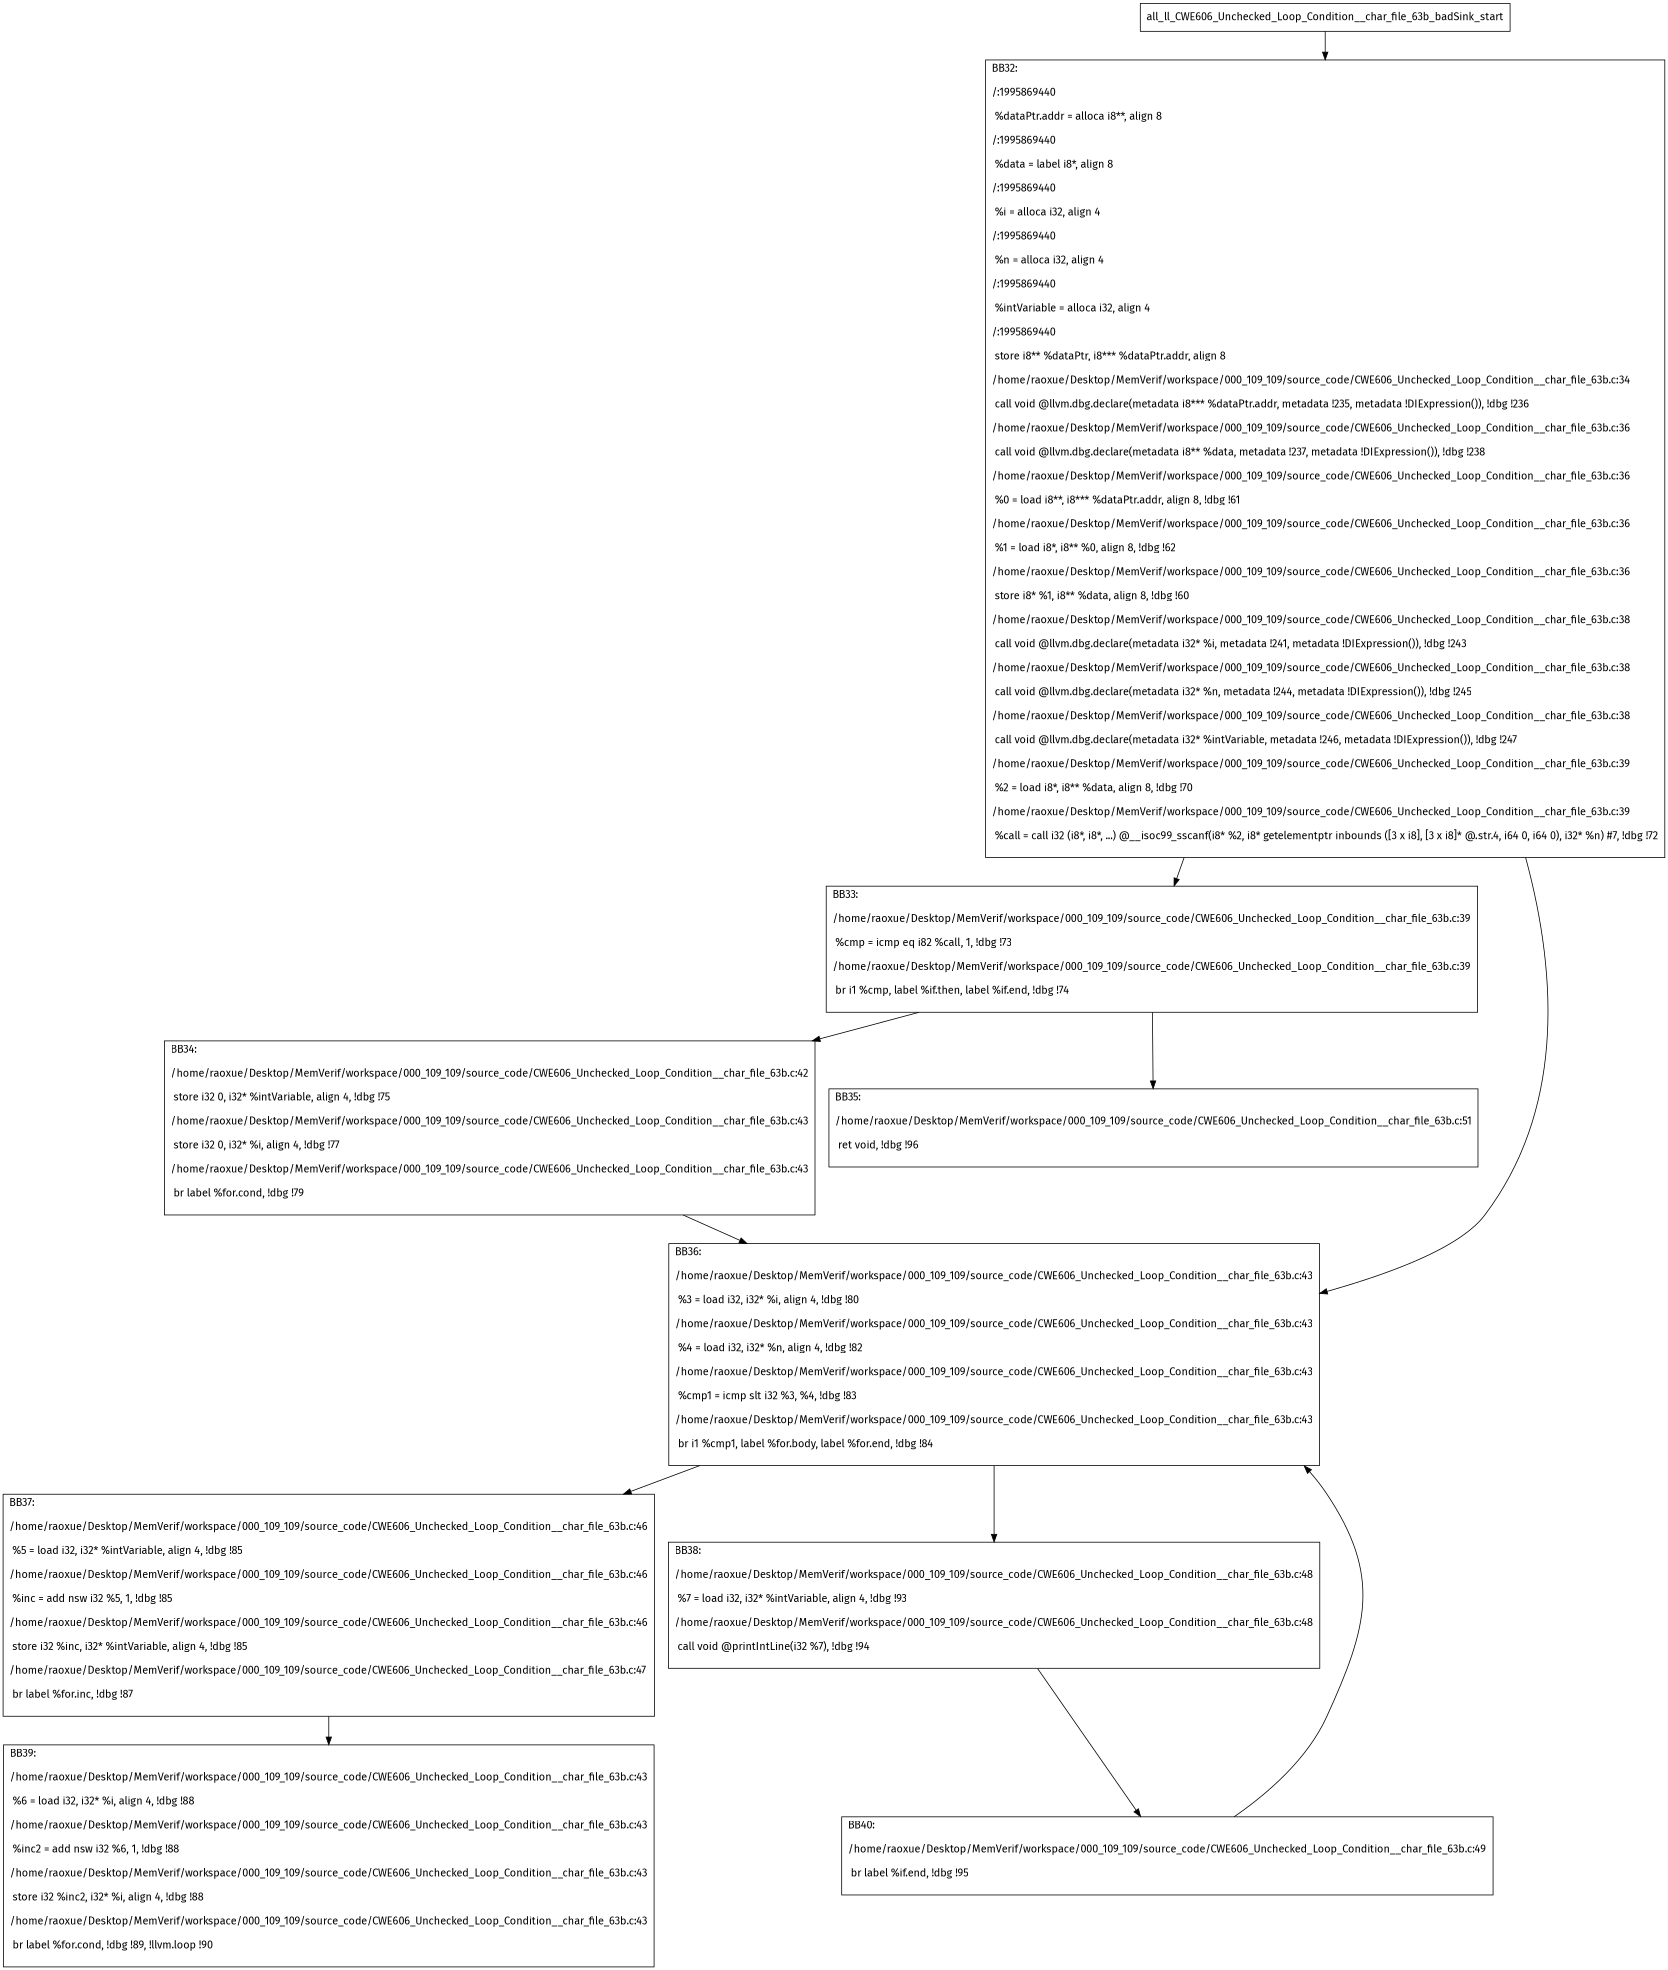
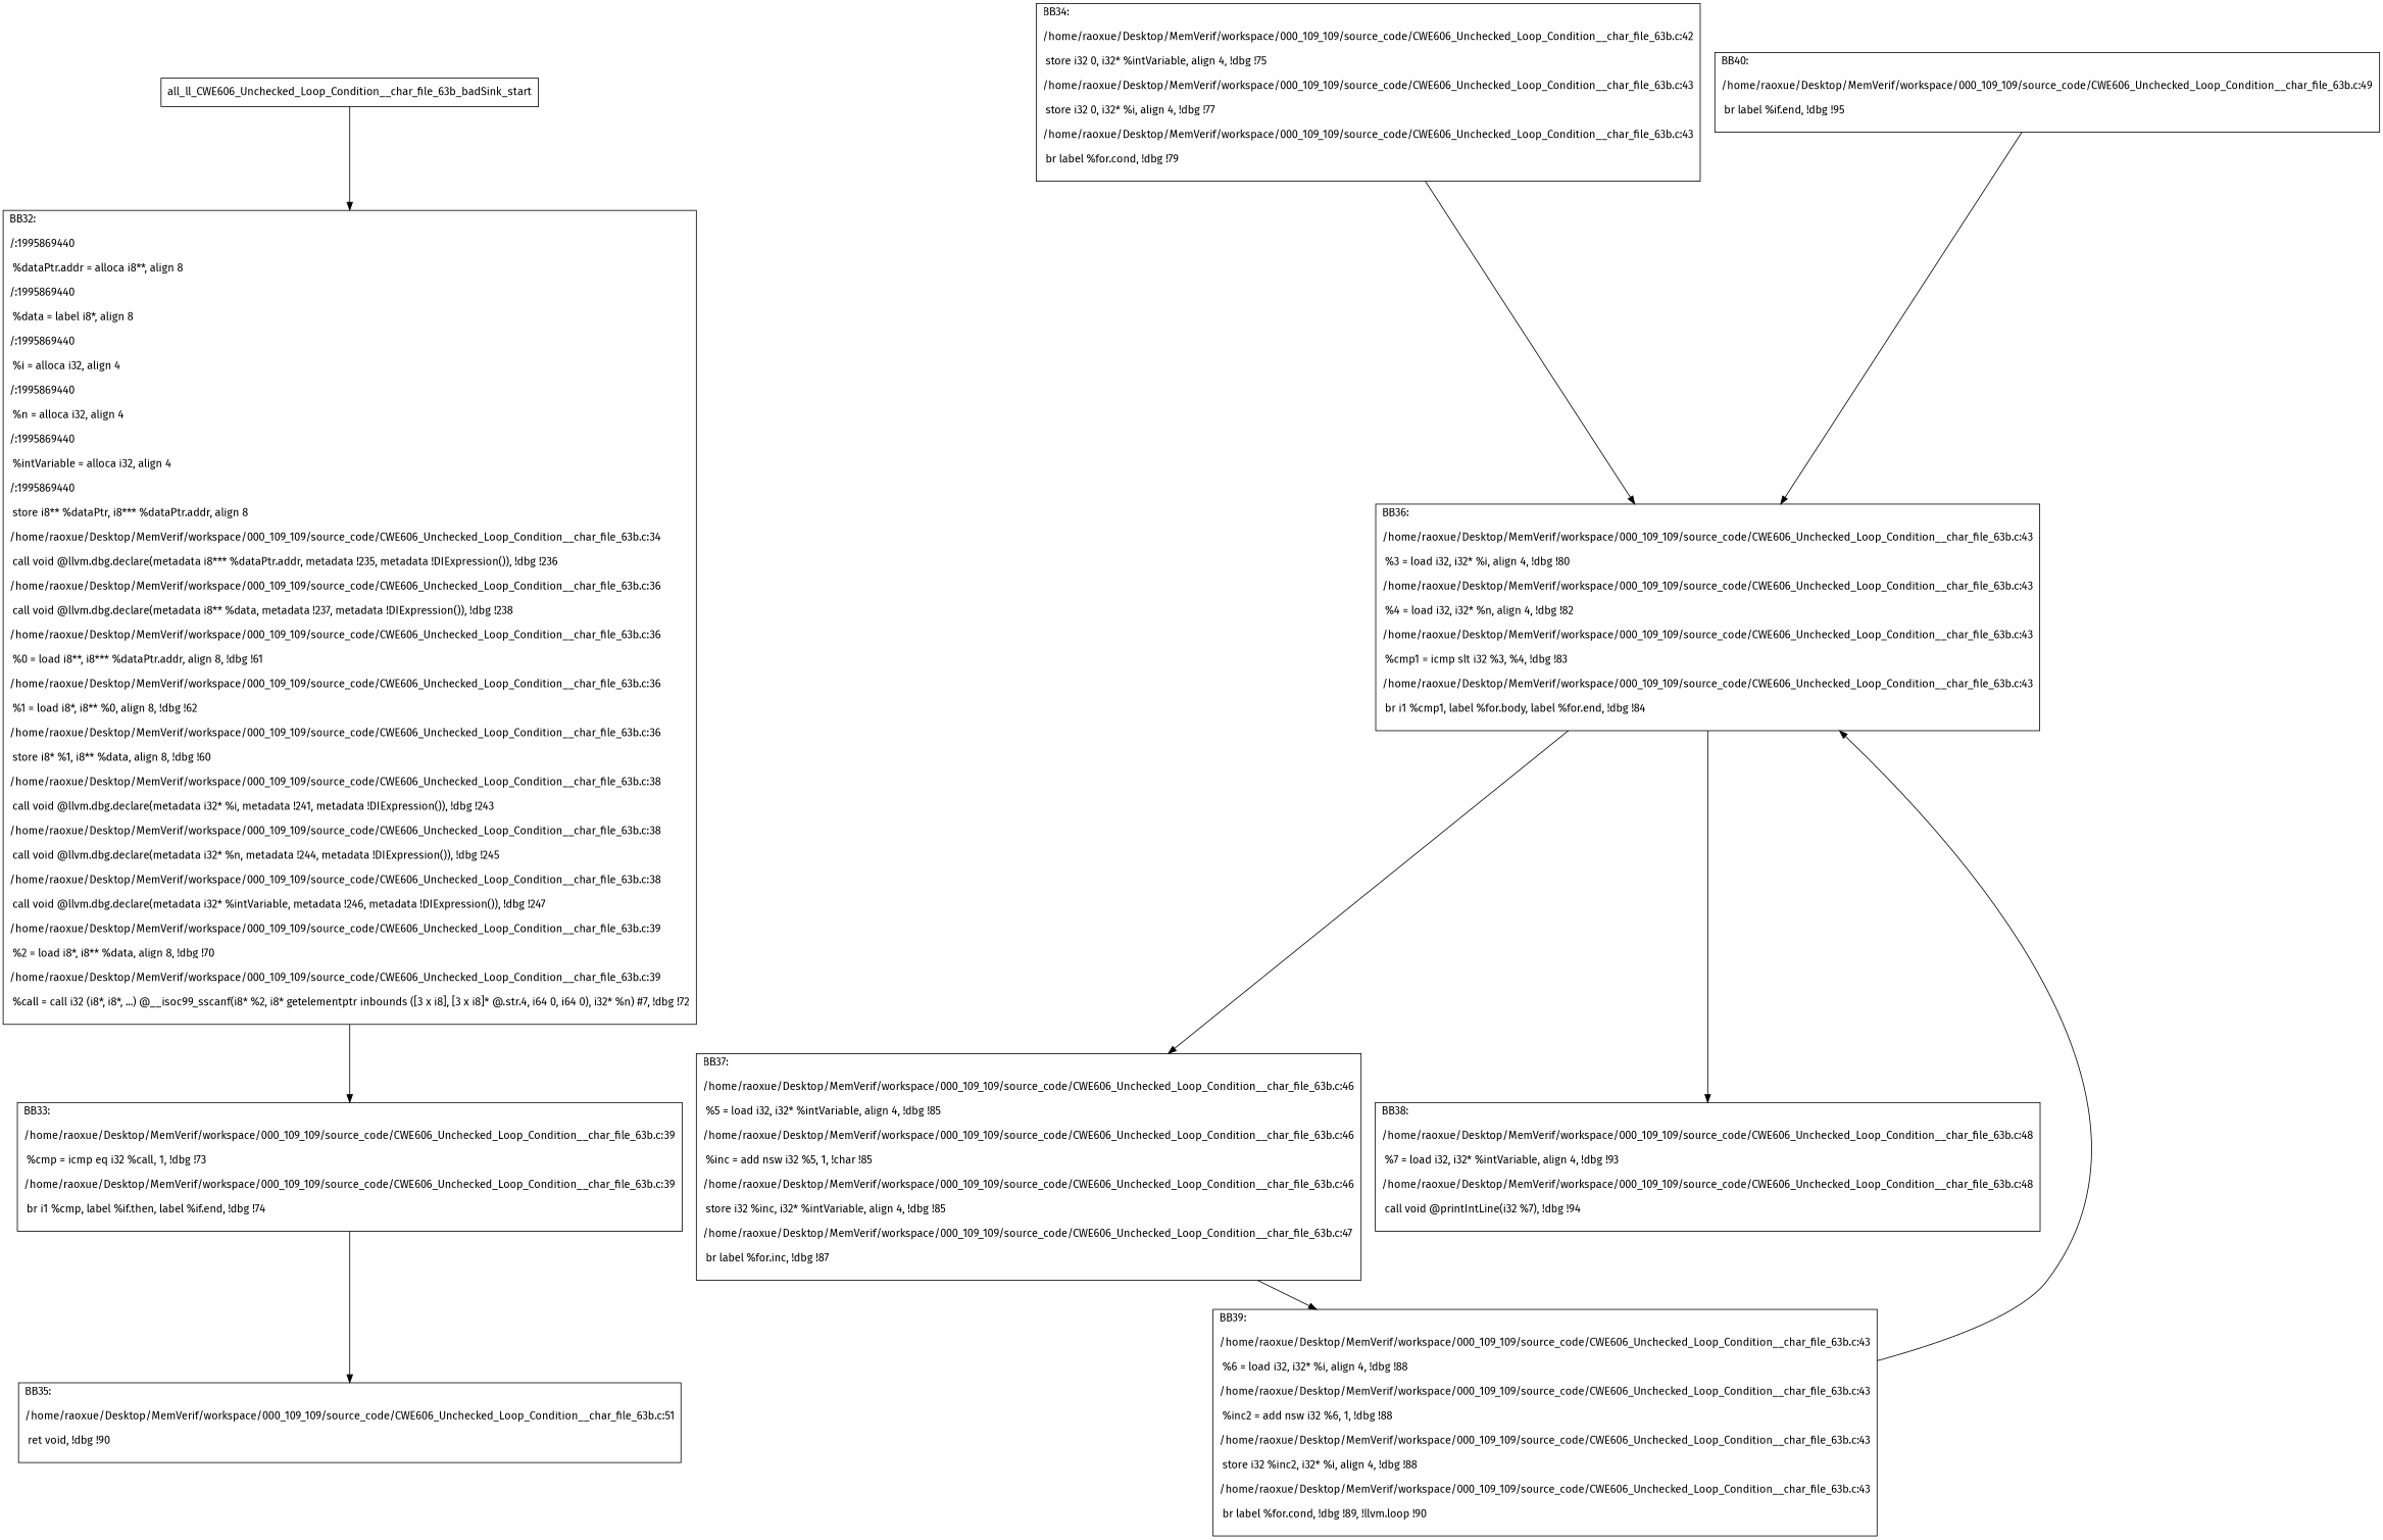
  digraph {
    fontname="Fira Sans"
    node [fontname="Fira Sans" shape=record]
    edge [fontname="Fira Sans"]
    n1 [label="{all_ll_CWE606_Unchecked_Loop_Condition__char_file_63b_badSink_start}"]
    n2 [label="{BB32:\l\l/:1995869440\l\n  %dataPtr.addr = alloca i8**, align 8\l\n/:1995869440\l\n  %data = label i8*, align 8\l\n/:1995869440\l\n  %i = alloca i32, align 4\l\n/:1995869440\l\n  %n = alloca i32, align 4\l\n/:1995869440\l\n  %intVariable = alloca i32, align 4\l\n/:1995869440\l\n  store i8** %dataPtr, i8*** %dataPtr.addr, align 8\l\n/home/raoxue/Desktop/MemVerif/workspace/000_109_109/source_code/CWE606_Unchecked_Loop_Condition__char_file_63b.c:34\l\n  call void @llvm.dbg.declare(metadata i8*** %dataPtr.addr, metadata !235, metadata !DIExpression()), !dbg !236\l\n/home/raoxue/Desktop/MemVerif/workspace/000_109_109/source_code/CWE606_Unchecked_Loop_Condition__char_file_63b.c:36\l\n  call void @llvm.dbg.declare(metadata i8** %data, metadata !237, metadata !DIExpression()), !dbg !238\l\n/home/raoxue/Desktop/MemVerif/workspace/000_109_109/source_code/CWE606_Unchecked_Loop_Condition__char_file_63b.c:36\l\n  %0 = load i8**, i8*** %dataPtr.addr, align 8, !dbg !61\l\n/home/raoxue/Desktop/MemVerif/workspace/000_109_109/source_code/CWE606_Unchecked_Loop_Condition__char_file_63b.c:36\l\n  %1 = load i8*, i8** %0, align 8, !dbg !62\l\n/home/raoxue/Desktop/MemVerif/workspace/000_109_109/source_code/CWE606_Unchecked_Loop_Condition__char_file_63b.c:36\l\n  store i8* %1, i8** %data, align 8, !dbg !60\l\n/home/raoxue/Desktop/MemVerif/workspace/000_109_109/source_code/CWE606_Unchecked_Loop_Condition__char_file_63b.c:38\l\n  call void @llvm.dbg.declare(metadata i32* %i, metadata !241, metadata !DIExpression()), !dbg !243\l\n/home/raoxue/Desktop/MemVerif/workspace/000_109_109/source_code/CWE606_Unchecked_Loop_Condition__char_file_63b.c:38\l\n  call void @llvm.dbg.declare(metadata i32* %n, metadata !244, metadata !DIExpression()), !dbg !245\l\n/home/raoxue/Desktop/MemVerif/workspace/000_109_109/source_code/CWE606_Unchecked_Loop_Condition__char_file_63b.c:38\l\n  call void @llvm.dbg.declare(metadata i32* %intVariable, metadata !246, metadata !DIExpression()), !dbg !247\l\n/home/raoxue/Desktop/MemVerif/workspace/000_109_109/source_code/CWE606_Unchecked_Loop_Condition__char_file_63b.c:39\l\n  %2 = load i8*, i8** %data, align 8, !dbg !70\l\n/home/raoxue/Desktop/MemVerif/workspace/000_109_109/source_code/CWE606_Unchecked_Loop_Condition__char_file_63b.c:39\l\n  %call = call i32 (i8*, i8*, ...) @__isoc99_sscanf(i8* %2, i8* getelementptr inbounds ([3 x i8], [3 x i8]* @.str.4, i64 0, i64 0), i32* %n) #7, !dbg !72\l\n}"]
-   n3 [label="{BB33:\l\l/home/raoxue/Desktop/MemVerif/workspace/000_109_109/source_code/CWE606_Unchecked_Loop_Condition__char_file_63b.c:39\l\n  %cmp = icmp eq i82 %call, 1, !dbg !73\l\n/home/raoxue/Desktop/MemVerif/workspace/000_109_109/source_code/CWE606_Unchecked_Loop_Condition__char_file_63b.c:39\l\n  br i1 %cmp, label %if.then, label %if.end, !dbg !74\l\n}"]
+   n3 [label="{BB33:\l\l/home/raoxue/Desktop/MemVerif/workspace/000_109_109/source_code/CWE606_Unchecked_Loop_Condition__char_file_63b.c:39\l\n  %cmp = icmp eq i32 %call, 1, !dbg !73\l\n/home/raoxue/Desktop/MemVerif/workspace/000_109_109/source_code/CWE606_Unchecked_Loop_Condition__char_file_63b.c:39\l\n  br i1 %cmp, label %if.then, label %if.end, !dbg !74\l\n}"]
    n4 [label="{BB34:\l\l/home/raoxue/Desktop/MemVerif/workspace/000_109_109/source_code/CWE606_Unchecked_Loop_Condition__char_file_63b.c:42\l\n  store i32 0, i32* %intVariable, align 4, !dbg !75\l\n/home/raoxue/Desktop/MemVerif/workspace/000_109_109/source_code/CWE606_Unchecked_Loop_Condition__char_file_63b.c:43\l\n  store i32 0, i32* %i, align 4, !dbg !77\l\n/home/raoxue/Desktop/MemVerif/workspace/000_109_109/source_code/CWE606_Unchecked_Loop_Condition__char_file_63b.c:43\l\n  br label %for.cond, !dbg !79\l\n}"]
-   n5 [label="{BB35:\l\l/home/raoxue/Desktop/MemVerif/workspace/000_109_109/source_code/CWE606_Unchecked_Loop_Condition__char_file_63b.c:51\l\n  ret void, !dbg !96\l\n}"]
+   n5 [label="{BB35:\l\l/home/raoxue/Desktop/MemVerif/workspace/000_109_109/source_code/CWE606_Unchecked_Loop_Condition__char_file_63b.c:51\l\n  ret void, !dbg !90\l\n}"]
    n6 [label="{BB36:\l\l/home/raoxue/Desktop/MemVerif/workspace/000_109_109/source_code/CWE606_Unchecked_Loop_Condition__char_file_63b.c:43\l\n  %3 = load i32, i32* %i, align 4, !dbg !80\l\n/home/raoxue/Desktop/MemVerif/workspace/000_109_109/source_code/CWE606_Unchecked_Loop_Condition__char_file_63b.c:43\l\n  %4 = load i32, i32* %n, align 4, !dbg !82\l\n/home/raoxue/Desktop/MemVerif/workspace/000_109_109/source_code/CWE606_Unchecked_Loop_Condition__char_file_63b.c:43\l\n  %cmp1 = icmp slt i32 %3, %4, !dbg !83\l\n/home/raoxue/Desktop/MemVerif/workspace/000_109_109/source_code/CWE606_Unchecked_Loop_Condition__char_file_63b.c:43\l\n  br i1 %cmp1, label %for.body, label %for.end, !dbg !84\l\n}"]
-   n7 [label="{BB37:\l\l/home/raoxue/Desktop/MemVerif/workspace/000_109_109/source_code/CWE606_Unchecked_Loop_Condition__char_file_63b.c:46\l\n  %5 = load i32, i32* %intVariable, align 4, !dbg !85\l\n/home/raoxue/Desktop/MemVerif/workspace/000_109_109/source_code/CWE606_Unchecked_Loop_Condition__char_file_63b.c:46\l\n  %inc = add nsw i32 %5, 1, !dbg !85\l\n/home/raoxue/Desktop/MemVerif/workspace/000_109_109/source_code/CWE606_Unchecked_Loop_Condition__char_file_63b.c:46\l\n  store i32 %inc, i32* %intVariable, align 4, !dbg !85\l\n/home/raoxue/Desktop/MemVerif/workspace/000_109_109/source_code/CWE606_Unchecked_Loop_Condition__char_file_63b.c:47\l\n  br label %for.inc, !dbg !87\l\n}"]
+   n7 [label="{BB37:\l\l/home/raoxue/Desktop/MemVerif/workspace/000_109_109/source_code/CWE606_Unchecked_Loop_Condition__char_file_63b.c:46\l\n  %5 = load i32, i32* %intVariable, align 4, !dbg !85\l\n/home/raoxue/Desktop/MemVerif/workspace/000_109_109/source_code/CWE606_Unchecked_Loop_Condition__char_file_63b.c:46\l\n  %inc = add nsw i32 %5, 1, !char !85\l\n/home/raoxue/Desktop/MemVerif/workspace/000_109_109/source_code/CWE606_Unchecked_Loop_Condition__char_file_63b.c:46\l\n  store i32 %inc, i32* %intVariable, align 4, !dbg !85\l\n/home/raoxue/Desktop/MemVerif/workspace/000_109_109/source_code/CWE606_Unchecked_Loop_Condition__char_file_63b.c:47\l\n  br label %for.inc, !dbg !87\l\n}"]
    n8 [label="{BB38:\l\l/home/raoxue/Desktop/MemVerif/workspace/000_109_109/source_code/CWE606_Unchecked_Loop_Condition__char_file_63b.c:48\l\n  %7 = load i32, i32* %intVariable, align 4, !dbg !93\l\n/home/raoxue/Desktop/MemVerif/workspace/000_109_109/source_code/CWE606_Unchecked_Loop_Condition__char_file_63b.c:48\l\n  call void @printIntLine(i32 %7), !dbg !94\l\n}"]
    n9 [label="{BB39:\l\l/home/raoxue/Desktop/MemVerif/workspace/000_109_109/source_code/CWE606_Unchecked_Loop_Condition__char_file_63b.c:43\l\n  %6 = load i32, i32* %i, align 4, !dbg !88\l\n/home/raoxue/Desktop/MemVerif/workspace/000_109_109/source_code/CWE606_Unchecked_Loop_Condition__char_file_63b.c:43\l\n  %inc2 = add nsw i32 %6, 1, !dbg !88\l\n/home/raoxue/Desktop/MemVerif/workspace/000_109_109/source_code/CWE606_Unchecked_Loop_Condition__char_file_63b.c:43\l\n  store i32 %inc2, i32* %i, align 4, !dbg !88\l\n/home/raoxue/Desktop/MemVerif/workspace/000_109_109/source_code/CWE606_Unchecked_Loop_Condition__char_file_63b.c:43\l\n  br label %for.cond, !dbg !89, !llvm.loop !90\l\n}"]
    n10 [label="{BB40:\l\l/home/raoxue/Desktop/MemVerif/workspace/000_109_109/source_code/CWE606_Unchecked_Loop_Condition__char_file_63b.c:49\l\n  br label %if.end, !dbg !95\l\n}"]
    n1 -> n2
    n2 -> n3
-   n3 -> n4
    n3 -> n5
    n4 -> n6
    n6 -> n7
    n6 -> n8
    n7 -> n9
-   n8 -> n10
-   n2 -> n6
+   n9 -> n6
    n10 -> n6
  }
